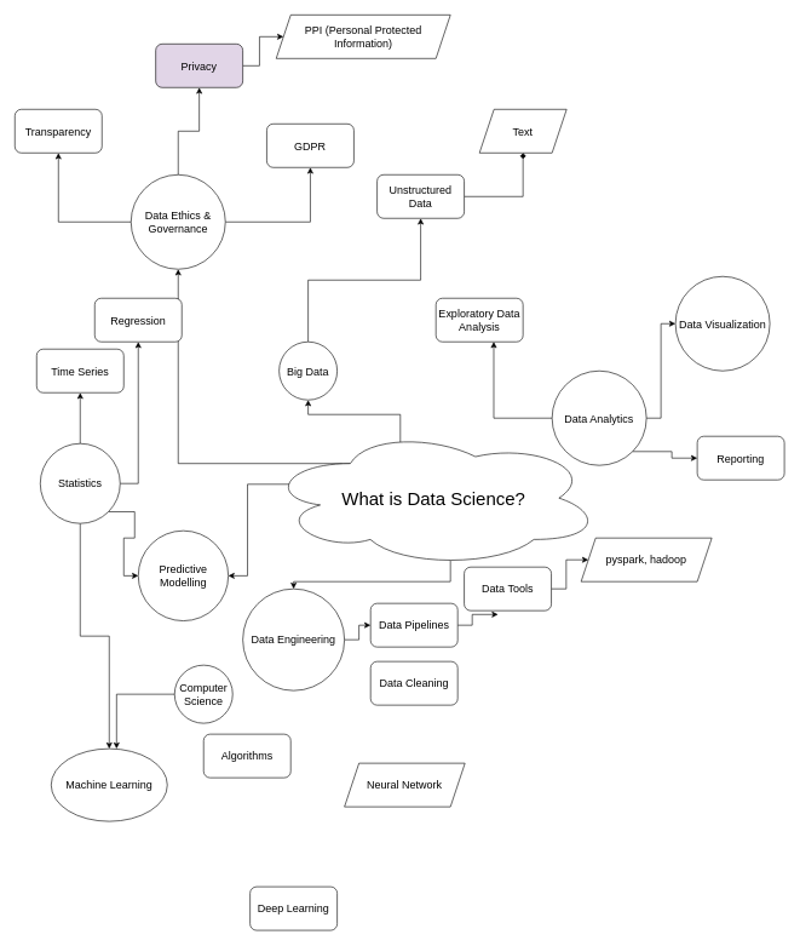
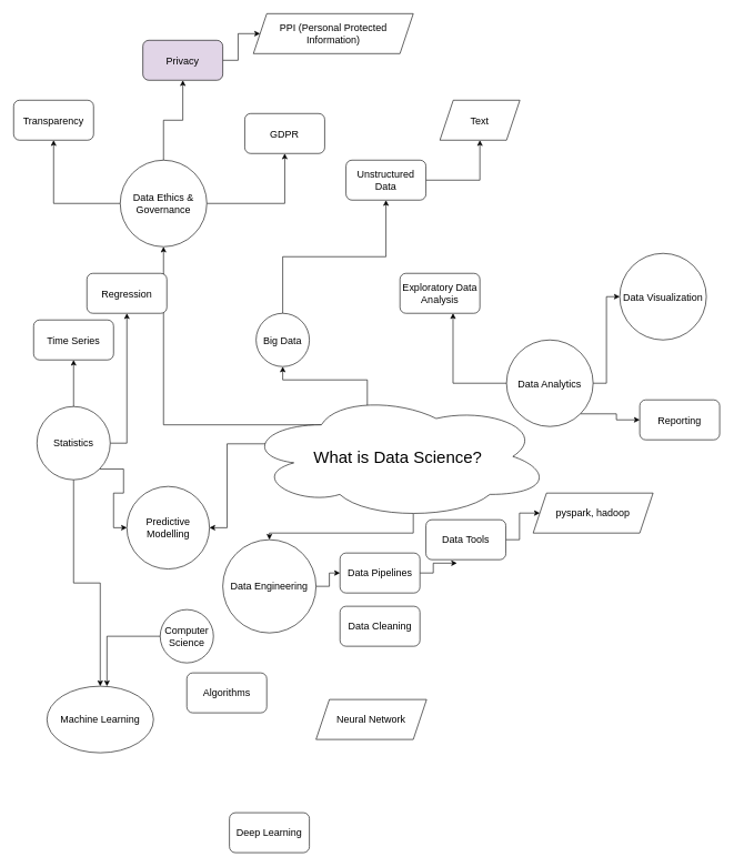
  <mxCell id="0" />
  <mxCell id="1" parent="0" />
  <mxCell id="2" style="edgeStyle=orthogonalEdgeStyle;rounded=0;orthogonalLoop=1;jettySize=auto;html=1;exitX=0.55;exitY=0.95;exitDx=0;exitDy=0;exitPerimeter=0;entryX=0.5;entryY=0;entryDx=0;entryDy=0;fontSize=15;" edge="1" parent="1" source="6" target="13"><mxGeometry relative="1" as="geometry" /></mxCell>
  <mxCell id="3" style="edgeStyle=orthogonalEdgeStyle;rounded=0;orthogonalLoop=1;jettySize=auto;html=1;exitX=0.4;exitY=0.1;exitDx=0;exitDy=0;exitPerimeter=0;entryX=0.5;entryY=1;entryDx=0;entryDy=0;fontSize=15;" edge="1" parent="1" source="6" target="32"><mxGeometry relative="1" as="geometry" /></mxCell>
  <mxCell id="4" style="edgeStyle=orthogonalEdgeStyle;rounded=0;orthogonalLoop=1;jettySize=auto;html=1;exitX=0.07;exitY=0.4;exitDx=0;exitDy=0;exitPerimeter=0;fontSize=15;" edge="1" parent="1" source="6" target="40"><mxGeometry relative="1" as="geometry" /></mxCell>
  <mxCell id="5" style="edgeStyle=orthogonalEdgeStyle;rounded=0;orthogonalLoop=1;jettySize=auto;html=1;exitX=0.25;exitY=0.25;exitDx=0;exitDy=0;exitPerimeter=0;entryX=0.5;entryY=1;entryDx=0;entryDy=0;fontSize=15;" edge="1" parent="1" source="6" target="44"><mxGeometry relative="1" as="geometry" /></mxCell>
  <mxCell id="6" value="What is Data Science?" style="ellipse;shape=cloud;whiteSpace=wrap;html=1;fontSize=25;" vertex="1" parent="1"><mxGeometry x="367" y="590" width="460" height="190" as="geometry" /></mxCell>
  <mxCell id="7" style="edgeStyle=orthogonalEdgeStyle;rounded=0;orthogonalLoop=1;jettySize=auto;html=1;entryX=0.664;entryY=0.999;entryDx=0;entryDy=0;entryPerimeter=0;fontSize=15;" edge="1" parent="1" source="10" target="17"><mxGeometry relative="1" as="geometry" /></mxCell>
  <mxCell id="8" style="edgeStyle=orthogonalEdgeStyle;rounded=0;orthogonalLoop=1;jettySize=auto;html=1;fontSize=15;" edge="1" parent="1" source="10" target="11"><mxGeometry relative="1" as="geometry" /></mxCell>
  <mxCell id="9" style="edgeStyle=orthogonalEdgeStyle;rounded=0;orthogonalLoop=1;jettySize=auto;html=1;exitX=1;exitY=1;exitDx=0;exitDy=0;entryX=0;entryY=0.5;entryDx=0;entryDy=0;fontSize=15;" edge="1" parent="1" source="10" target="39"><mxGeometry relative="1" as="geometry" /></mxCell>
  <mxCell id="10" value="Data Analytics" style="ellipse;whiteSpace=wrap;html=1;aspect=fixed;fontSize=15;" vertex="1" parent="1"><mxGeometry x="760" y="510" width="130" height="130" as="geometry" /></mxCell>
  <mxCell id="11" value="Data Visualization" style="ellipse;whiteSpace=wrap;html=1;aspect=fixed;fontSize=15;" vertex="1" parent="1"><mxGeometry x="930" y="380" width="130" height="130" as="geometry" /></mxCell>
  <mxCell id="12" style="edgeStyle=orthogonalEdgeStyle;rounded=0;orthogonalLoop=1;jettySize=auto;html=1;entryX=0;entryY=0.5;entryDx=0;entryDy=0;fontSize=15;" edge="1" parent="1" source="13" target="15"><mxGeometry relative="1" as="geometry" /></mxCell>
  <mxCell id="13" value="Data Engineering" style="ellipse;whiteSpace=wrap;html=1;aspect=fixed;fontSize=15;" vertex="1" parent="1"><mxGeometry x="334" y="810" width="140" height="140" as="geometry" /></mxCell>
  <mxCell id="14" style="edgeStyle=orthogonalEdgeStyle;rounded=0;orthogonalLoop=1;jettySize=auto;html=1;exitX=1;exitY=0.5;exitDx=0;exitDy=0;entryX=0.388;entryY=1.087;entryDx=0;entryDy=0;entryPerimeter=0;fontSize=15;" edge="1" parent="1" source="15" target="34"><mxGeometry relative="1" as="geometry" /></mxCell>
  <mxCell id="15" value="Data Pipelines" style="rounded=1;whiteSpace=wrap;html=1;fontSize=15;" vertex="1" parent="1"><mxGeometry x="510" y="830" width="120" height="60" as="geometry" /></mxCell>
  <mxCell id="16" value="Data Cleaning" style="rounded=1;whiteSpace=wrap;html=1;fontSize=15;" vertex="1" parent="1"><mxGeometry x="510" y="910" width="120" height="60" as="geometry" /></mxCell>
  <mxCell id="17" value="Exploratory Data Analysis" style="rounded=1;whiteSpace=wrap;html=1;fontSize=15;" vertex="1" parent="1"><mxGeometry x="600" y="410" width="120" height="60" as="geometry" /></mxCell>
  <mxCell id="18" style="edgeStyle=orthogonalEdgeStyle;rounded=0;orthogonalLoop=1;jettySize=auto;html=1;fontSize=15;" edge="1" parent="1" source="22" target="23"><mxGeometry relative="1" as="geometry" /></mxCell>
  <mxCell id="19" style="edgeStyle=orthogonalEdgeStyle;rounded=0;orthogonalLoop=1;jettySize=auto;html=1;exitX=1;exitY=0.5;exitDx=0;exitDy=0;fontSize=15;" edge="1" parent="1" source="22" target="24"><mxGeometry relative="1" as="geometry" /></mxCell>
  <mxCell id="20" style="edgeStyle=orthogonalEdgeStyle;rounded=0;orthogonalLoop=1;jettySize=auto;html=1;fontSize=15;" edge="1" parent="1" source="22" target="29"><mxGeometry relative="1" as="geometry" /></mxCell>
  <mxCell id="21" style="edgeStyle=orthogonalEdgeStyle;rounded=0;orthogonalLoop=1;jettySize=auto;html=1;exitX=1;exitY=1;exitDx=0;exitDy=0;entryX=0;entryY=0.5;entryDx=0;entryDy=0;fontSize=15;" edge="1" parent="1" source="22" target="40"><mxGeometry relative="1" as="geometry" /></mxCell>
  <mxCell id="22" value="Statistics" style="ellipse;whiteSpace=wrap;html=1;aspect=fixed;fontSize=15;" vertex="1" parent="1"><mxGeometry x="55" y="610" width="110" height="110" as="geometry" /></mxCell>
  <mxCell id="23" value="Time Series" style="rounded=1;whiteSpace=wrap;html=1;fontSize=15;" vertex="1" parent="1"><mxGeometry x="50" y="480" width="120" height="60" as="geometry" /></mxCell>
  <mxCell id="24" value="Regression" style="rounded=1;whiteSpace=wrap;html=1;fontSize=15;" vertex="1" parent="1"><mxGeometry x="130" y="410" width="120" height="60" as="geometry" /></mxCell>
  <mxCell id="25" style="edgeStyle=orthogonalEdgeStyle;rounded=0;orthogonalLoop=1;jettySize=auto;html=1;entryX=0.563;entryY=0;entryDx=0;entryDy=0;entryPerimeter=0;fontSize=15;" edge="1" parent="1" source="26" target="29"><mxGeometry relative="1" as="geometry" /></mxCell>
  <mxCell id="26" value="Computer Science" style="ellipse;whiteSpace=wrap;html=1;aspect=fixed;fontSize=15;" vertex="1" parent="1"><mxGeometry x="240" y="915" width="80" height="80" as="geometry" /></mxCell>
  <mxCell id="27" value="Algorithms" style="rounded=1;whiteSpace=wrap;html=1;fontSize=15;" vertex="1" parent="1"><mxGeometry x="280" y="1010" width="120" height="60" as="geometry" /></mxCell>
  <mxCell id="28" value="Neural Network" style="shape=parallelogram;perimeter=parallelogramPerimeter;whiteSpace=wrap;html=1;fixedSize=1;fontSize=15;" vertex="1" parent="1"><mxGeometry x="474" y="1050" width="166" height="60" as="geometry" /></mxCell>
  <mxCell id="29" value="Machine Learning" style="ellipse;whiteSpace=wrap;html=1;fontSize=15;" vertex="1" parent="1"><mxGeometry x="70" y="1030" width="160" height="100" as="geometry" /></mxCell>
  <mxCell id="30" value="Deep Learning" style="rounded=1;whiteSpace=wrap;html=1;fontSize=15;" vertex="1" parent="1"><mxGeometry x="344" y="1220" width="120" height="60" as="geometry" /></mxCell>
  <mxCell id="31" style="edgeStyle=orthogonalEdgeStyle;rounded=0;orthogonalLoop=1;jettySize=auto;html=1;exitX=0.5;exitY=0;exitDx=0;exitDy=0;fontSize=15;" edge="1" parent="1" source="32" target="37"><mxGeometry relative="1" as="geometry" /></mxCell>
  <mxCell id="32" value="Big Data" style="ellipse;whiteSpace=wrap;html=1;aspect=fixed;fontSize=15;" vertex="1" parent="1"><mxGeometry x="384" y="470" width="80" height="80" as="geometry" /></mxCell>
  <mxCell id="33" style="edgeStyle=orthogonalEdgeStyle;rounded=0;orthogonalLoop=1;jettySize=auto;html=1;exitX=1;exitY=0.5;exitDx=0;exitDy=0;entryX=0;entryY=0.5;entryDx=0;entryDy=0;fontSize=15;" edge="1" parent="1" source="34" target="35"><mxGeometry relative="1" as="geometry" /></mxCell>
  <mxCell id="34" value="Data Tools" style="rounded=1;whiteSpace=wrap;html=1;fontSize=15;" vertex="1" parent="1"><mxGeometry x="639" y="780" width="120" height="60" as="geometry" /></mxCell>
  <mxCell id="35" value="pyspark, hadoop" style="shape=parallelogram;perimeter=parallelogramPerimeter;whiteSpace=wrap;html=1;fixedSize=1;fontSize=15;" vertex="1" parent="1"><mxGeometry x="800" y="740" width="180" height="60" as="geometry" /></mxCell>
- <mxCell id="36" style="edgeStyle=orthogonalEdgeStyle;rounded=0;orthogonalLoop=1;jettySize=auto;html=1;entryX=0.5;entryY=1;entryDx=0;entryDy=0;fontSize=15;endArrow=diamond;" edge="1" parent="1" source="37" target="38"><mxGeometry relative="1" as="geometry" /></mxCell>
+ <mxCell id="36" style="edgeStyle=orthogonalEdgeStyle;rounded=0;orthogonalLoop=1;jettySize=auto;html=1;entryX=0.5;entryY=1;entryDx=0;entryDy=0;fontSize=15;" edge="1" parent="1" source="37" target="38"><mxGeometry relative="1" as="geometry" /></mxCell>
  <mxCell id="37" value="Unstructured Data" style="rounded=1;whiteSpace=wrap;html=1;fontSize=15;" vertex="1" parent="1"><mxGeometry x="519" y="240" width="120" height="60" as="geometry" /></mxCell>
  <mxCell id="38" value="Text" style="shape=parallelogram;perimeter=parallelogramPerimeter;whiteSpace=wrap;html=1;fixedSize=1;fontSize=15;" vertex="1" parent="1"><mxGeometry x="660" y="150" width="120" height="60" as="geometry" /></mxCell>
  <mxCell id="39" value="Reporting" style="rounded=1;whiteSpace=wrap;html=1;fontSize=15;" vertex="1" parent="1"><mxGeometry x="960" y="600" width="120" height="60" as="geometry" /></mxCell>
  <mxCell id="40" value="Predictive Modelling" style="ellipse;whiteSpace=wrap;html=1;aspect=fixed;fontSize=15;" vertex="1" parent="1"><mxGeometry x="190" y="730" width="124" height="124" as="geometry" /></mxCell>
  <mxCell id="41" style="edgeStyle=orthogonalEdgeStyle;rounded=0;orthogonalLoop=1;jettySize=auto;html=1;exitX=0.5;exitY=0;exitDx=0;exitDy=0;entryX=0.5;entryY=1;entryDx=0;entryDy=0;fontSize=15;" edge="1" parent="1" source="44" target="46"><mxGeometry relative="1" as="geometry" /></mxCell>
  <mxCell id="42" style="edgeStyle=orthogonalEdgeStyle;rounded=0;orthogonalLoop=1;jettySize=auto;html=1;entryX=0.5;entryY=1;entryDx=0;entryDy=0;fontSize=15;" edge="1" parent="1" source="44" target="48"><mxGeometry relative="1" as="geometry" /></mxCell>
  <mxCell id="43" style="edgeStyle=orthogonalEdgeStyle;rounded=0;orthogonalLoop=1;jettySize=auto;html=1;exitX=0;exitY=0.5;exitDx=0;exitDy=0;entryX=0.5;entryY=1;entryDx=0;entryDy=0;fontSize=15;" edge="1" parent="1" source="44" target="49"><mxGeometry relative="1" as="geometry" /></mxCell>
  <mxCell id="44" value="Data Ethics &amp;amp; Governance" style="ellipse;whiteSpace=wrap;html=1;aspect=fixed;fontSize=15;" vertex="1" parent="1"><mxGeometry x="180" y="240" width="130" height="130" as="geometry" /></mxCell>
  <mxCell id="45" style="edgeStyle=orthogonalEdgeStyle;rounded=0;orthogonalLoop=1;jettySize=auto;html=1;entryX=0;entryY=0.5;entryDx=0;entryDy=0;fontSize=15;" edge="1" parent="1" source="46" target="47"><mxGeometry relative="1" as="geometry" /></mxCell>
  <mxCell id="46" value="Privacy" style="rounded=1;whiteSpace=wrap;html=1;fontSize=15;fillColor=#e1d5e7;" vertex="1" parent="1"><mxGeometry x="214" y="60" width="120" height="60" as="geometry" /></mxCell>
  <mxCell id="47" value="PPI (Personal Protected Information)" style="shape=parallelogram;perimeter=parallelogramPerimeter;whiteSpace=wrap;html=1;fixedSize=1;fontSize=15;" vertex="1" parent="1"><mxGeometry x="380" y="20" width="240" height="60" as="geometry" /></mxCell>
  <mxCell id="48" value="GDPR" style="rounded=1;whiteSpace=wrap;html=1;fontSize=15;" vertex="1" parent="1"><mxGeometry x="367" y="170" width="120" height="60" as="geometry" /></mxCell>
  <mxCell id="49" value="Transparency" style="rounded=1;whiteSpace=wrap;html=1;fontSize=15;" vertex="1" parent="1"><mxGeometry x="20" y="150" width="120" height="60" as="geometry" /></mxCell>
